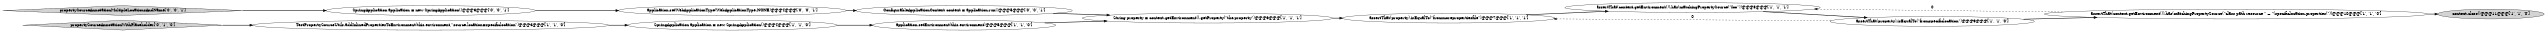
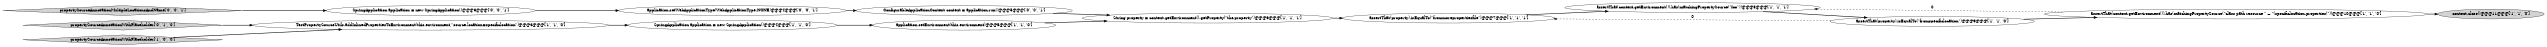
  digraph {
    rankdir=LR
    node [fillcolor=white shape=ellipse style=filled]
    edge [style=bold]
    n1 [label="application.setEnvironment(this.environment)@@@5@@@['1', '1', '0']"]
    n2 [label="String property = context.getEnvironment().getProperty(\"the.property\")@@@6@@@['1', '1', '1']"]
    n3 [label="assertThat(property).isEqualTo(\"frommorepropertiesfile\")@@@7@@@['1', '1', '1']"]
    n4 [fillcolor=lightgray label="propertySourceAnnotationWithPlaceholder['0', '1', '0']" shape=diamond]
    n5 [label="TestPropertySourceUtils.addInlinedPropertiesToEnvironment(this.environment,\"source.location=specificlocation\")@@@3@@@['1', '1', '0']"]
    n6 [label="SpringApplication application = new SpringApplication()@@@4@@@['1', '1', '0']"]
    n7 [label="assertThat(context.getEnvironment()).has(matchingPropertySource(\"foo\"))@@@8@@@['1', '1', '1']"]
    n8 [label="assertThat(property).isEqualTo(\"fromspecificlocation\")@@@9@@@['1', '1', '0']"]
    n9 [label="assertThat(context.getEnvironment()).has(matchingPropertySource(\"class path resource \" + \"(specificlocation.properties(\"))@@@10@@@['1', '1', '0']"]
    n10 [fillcolor=lightgray label="context.close()@@@11@@@['1', '1', '0']"]
    n11 [label="ConfigurableApplicationContext context = application.run()@@@5@@@['0', '0', '1']"]
+   n12 [fillcolor=lightgray label="propertySourceAnnotationWithPlaceholder['1', '0', '0']" shape=diamond]
    n13 [label="SpringApplication application = new SpringApplication()@@@3@@@['0', '0', '1']"]
    n14 [label="application.setWebApplicationType(WebApplicationType.NONE)@@@4@@@['0', '0', '1']"]
    n15 [fillcolor=lightgray label="propertySourceAnnotationMultipleLocationsAndName['0', '0', '1']" shape=diamond]
    n1 -> n2
    n2 -> n3
    n3 -> n7
    n4 -> n5
    n5 -> n6
    n6 -> n1
    n7 -> n8
    n8 -> n3 [label=0 style=dashed]
    n8 -> n9
    n9 -> n7 [label=0 style=dashed]
    n9 -> n10
    n11 -> n2
+   n12 -> n5
    n13 -> n14
    n14 -> n11
    n15 -> n13
  }
